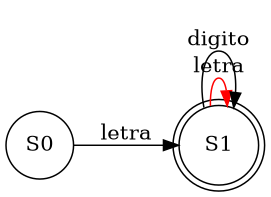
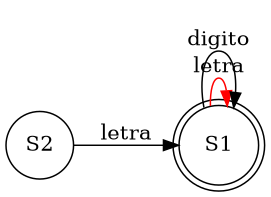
  digraph {
    rankdir=LR
    edge [color=black]
-   n1 [label=S0 shape=circle]
+   n1 [label=S2 shape=circle]
    n2 [label=S1 shape=doublecircle]
    n1 -> n2 [label=letra]
    n2 -> n2 [label=letra color=red]
    n2 -> n2 [label=digito]
  }
